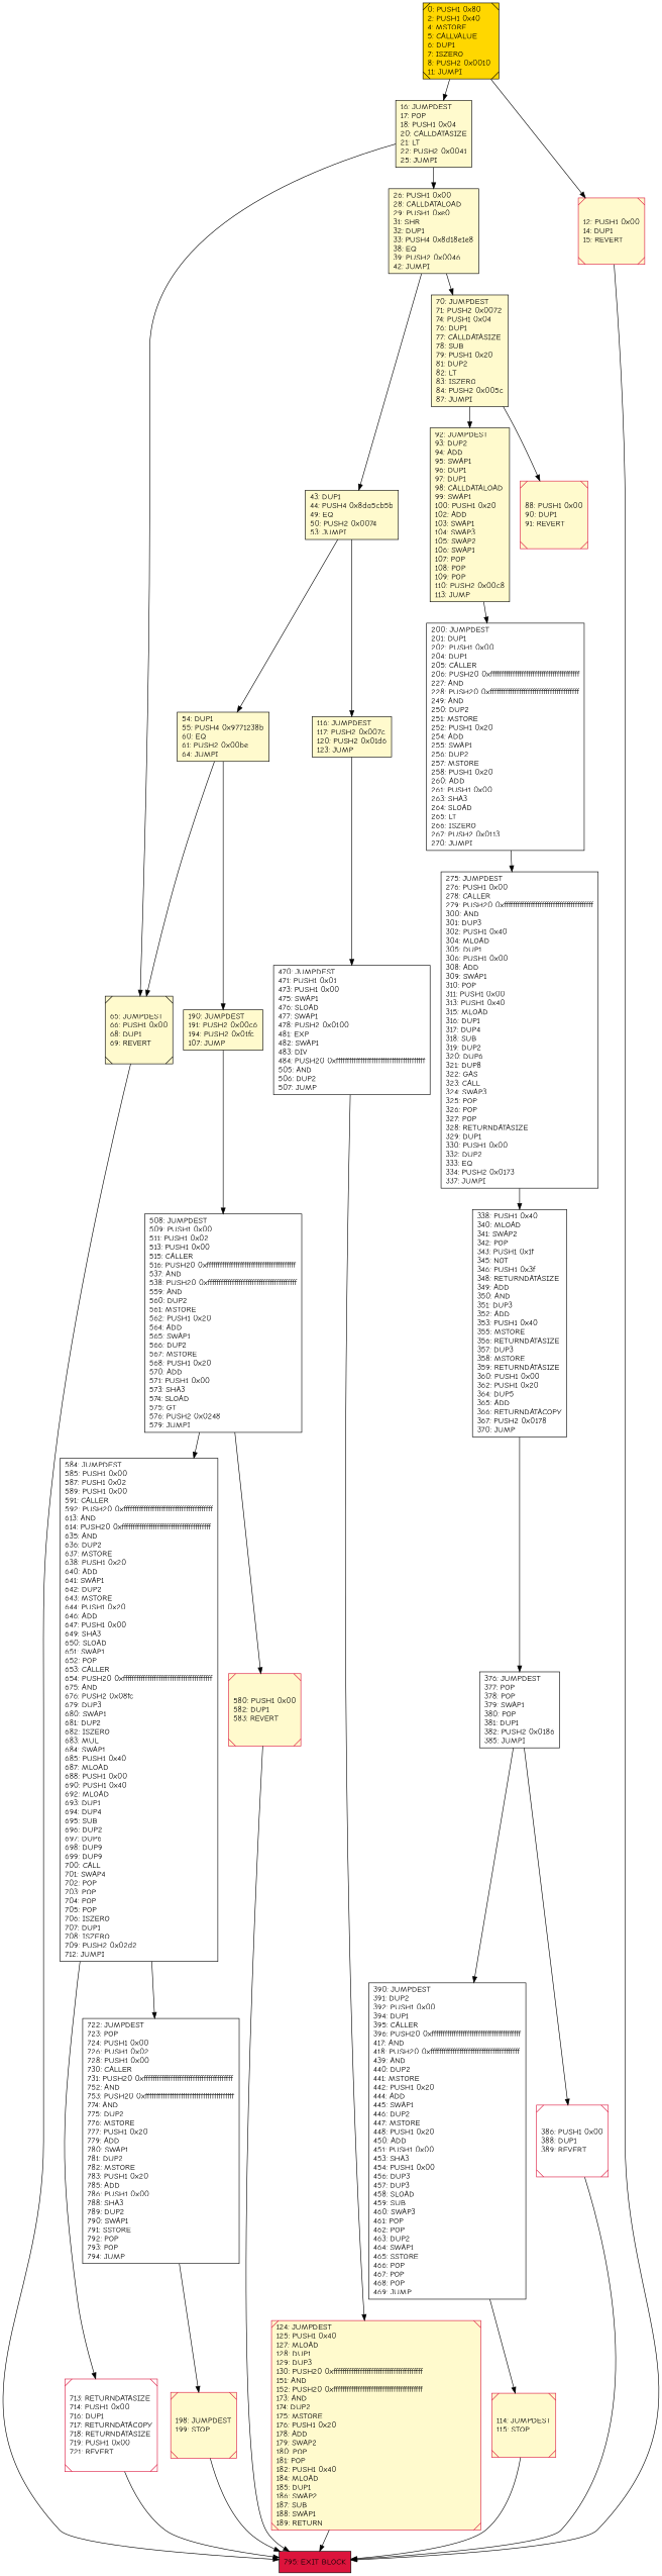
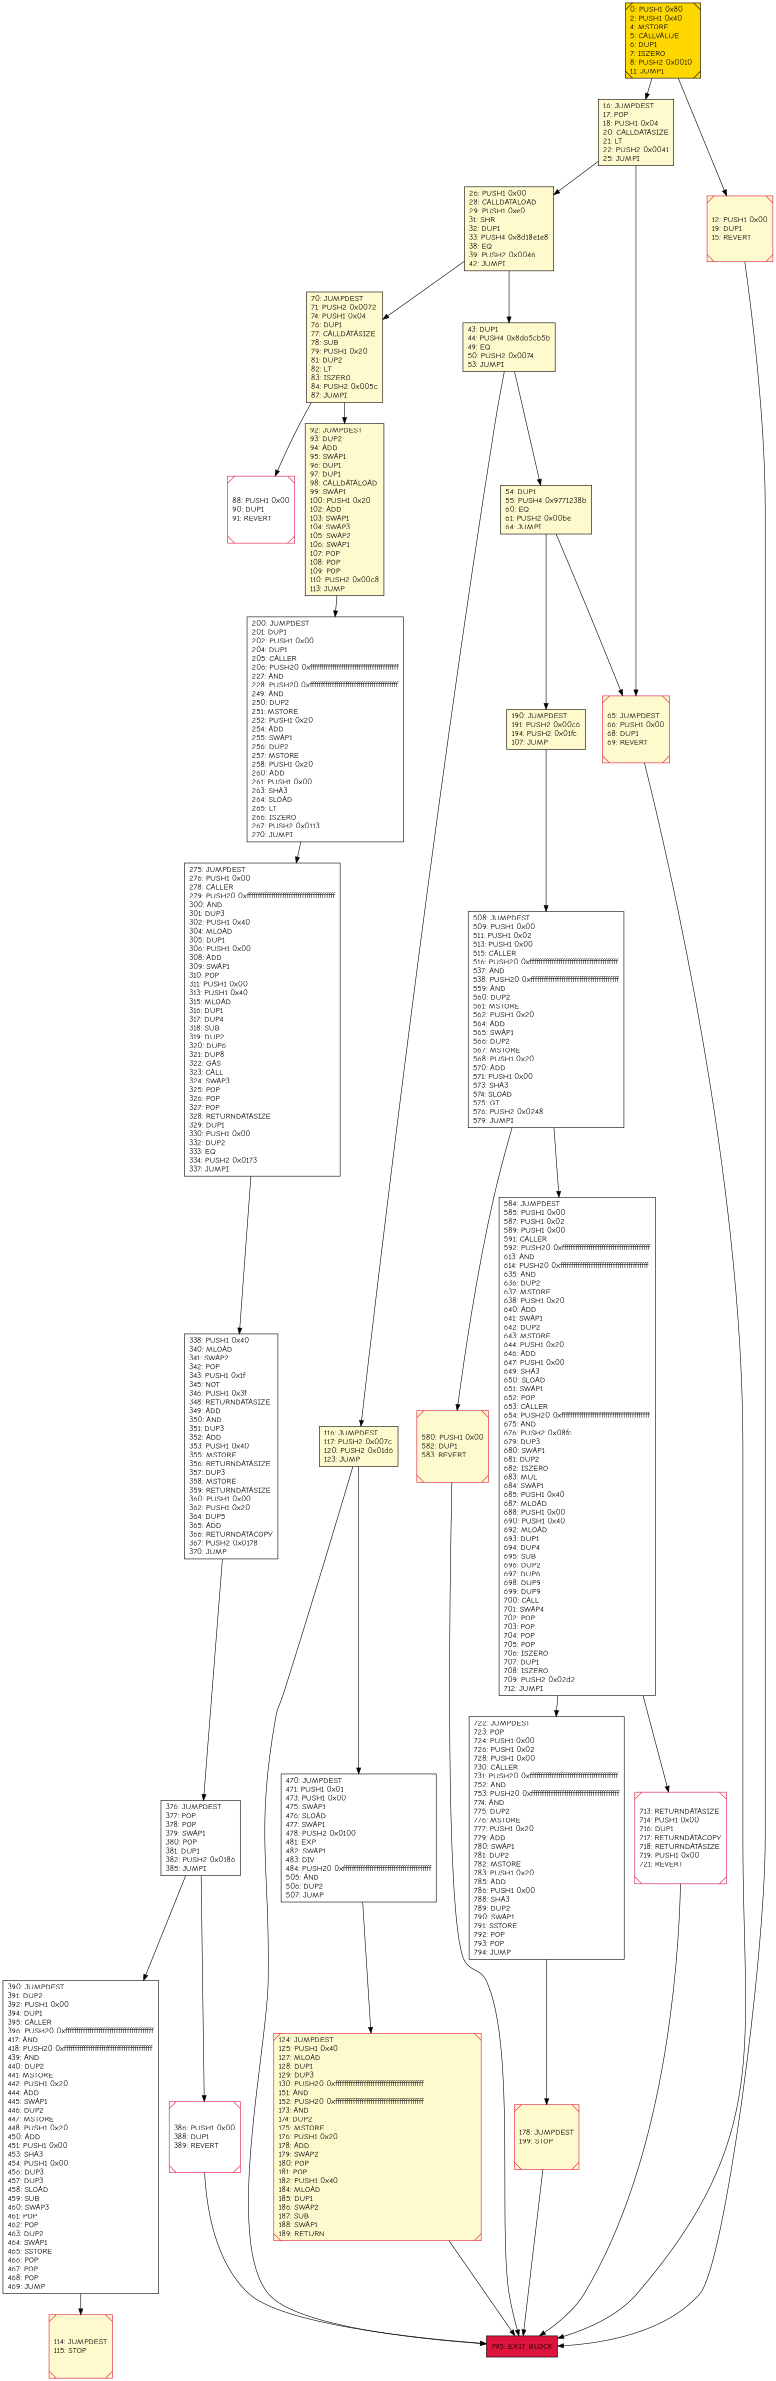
  digraph {
    fontname="Comic Neue"
    rankdir=UD
    node [color=black fillcolor=lemonchiffon fontcolor=black fontname="Comic Neue" shape=box style=filled]
    edge [fontname="Comic Neue"]
    n1 [fillcolor=white label="390: JUMPDEST\l391: DUP2\l392: PUSH1 0x00\l394: DUP1\l395: CALLER\l396: PUSH20 0xffffffffffffffffffffffffffffffffffffffff\l417: AND\l418: PUSH20 0xffffffffffffffffffffffffffffffffffffffff\l439: AND\l440: DUP2\l441: MSTORE\l442: PUSH1 0x20\l444: ADD\l445: SWAP1\l446: DUP2\l447: MSTORE\l448: PUSH1 0x20\l450: ADD\l451: PUSH1 0x00\l453: SHA3\l454: PUSH1 0x00\l456: DUP3\l457: DUP3\l458: SLOAD\l459: SUB\l460: SWAP3\l461: POP\l462: POP\l463: DUP2\l464: SWAP1\l465: SSTORE\l466: POP\l467: POP\l468: POP\l469: JUMP\l"]
    n2 [color=crimson label="114: JUMPDEST\l115: STOP\l" shape=Msquare]
    n3 [fillcolor=crimson label="795: EXIT BLOCK\l"]
-   n4 [label="65: JUMPDEST\l66: PUSH1 0x00\l68: DUP1\l69: REVERT\l" shape=Msquare]
+   n4 [color=crimson label="65: JUMPDEST\l66: PUSH1 0x00\l68: DUP1\l69: REVERT\l" shape=Msquare]
    n5 [label="54: DUP1\l55: PUSH4 0x9771238b\l60: EQ\l61: PUSH2 0x00be\l64: JUMPI\l"]
    n6 [label="190: JUMPDEST\l191: PUSH2 0x00c6\l194: PUSH2 0x01fc\l107: JUMP\l"]
    n7 [fillcolor=white label="508: JUMPDEST\l509: PUSH1 0x00\l511: PUSH1 0x02\l513: PUSH1 0x00\l515: CALLER\l516: PUSH20 0xffffffffffffffffffffffffffffffffffffffff\l537: AND\l538: PUSH20 0xffffffffffffffffffffffffffffffffffffffff\l559: AND\l560: DUP2\l561: MSTORE\l562: PUSH1 0x20\l564: ADD\l565: SWAP1\l566: DUP2\l567: MSTORE\l568: PUSH1 0x20\l570: ADD\l571: PUSH1 0x00\l573: SHA3\l574: SLOAD\l575: GT\l576: PUSH2 0x0248\l579: JUMPI\l"]
    n8 [fillcolor=white label="584: JUMPDEST\l585: PUSH1 0x00\l587: PUSH1 0x02\l589: PUSH1 0x00\l591: CALLER\l592: PUSH20 0xffffffffffffffffffffffffffffffffffffffff\l613: AND\l614: PUSH20 0xffffffffffffffffffffffffffffffffffffffff\l635: AND\l636: DUP2\l637: MSTORE\l638: PUSH1 0x20\l640: ADD\l641: SWAP1\l642: DUP2\l643: MSTORE\l644: PUSH1 0x20\l646: ADD\l647: PUSH1 0x00\l649: SHA3\l650: SLOAD\l651: SWAP1\l652: POP\l653: CALLER\l654: PUSH20 0xffffffffffffffffffffffffffffffffffffffff\l675: AND\l676: PUSH2 0x08fc\l679: DUP3\l680: SWAP1\l681: DUP2\l682: ISZERO\l683: MUL\l684: SWAP1\l685: PUSH1 0x40\l687: MLOAD\l688: PUSH1 0x00\l690: PUSH1 0x40\l692: MLOAD\l693: DUP1\l694: DUP4\l695: SUB\l696: DUP2\l697: DUP6\l698: DUP9\l699: DUP9\l700: CALL\l701: SWAP4\l702: POP\l703: POP\l704: POP\l705: POP\l706: ISZERO\l707: DUP1\l708: ISZERO\l709: PUSH2 0x02d2\l712: JUMPI\l"]
    n9 [color=crimson label="580: PUSH1 0x00\l582: DUP1\l583: REVERT\l" shape=Msquare]
    n10 [color=crimson fillcolor=white label="713: RETURNDATASIZE\l714: PUSH1 0x00\l716: DUP1\l717: RETURNDATACOPY\l718: RETURNDATASIZE\l719: PUSH1 0x00\l721: REVERT\l" shape=Msquare]
    n11 [fillcolor=white label="722: JUMPDEST\l723: POP\l724: PUSH1 0x00\l726: PUSH1 0x02\l728: PUSH1 0x00\l730: CALLER\l731: PUSH20 0xffffffffffffffffffffffffffffffffffffffff\l752: AND\l753: PUSH20 0xffffffffffffffffffffffffffffffffffffffff\l774: AND\l775: DUP2\l776: MSTORE\l777: PUSH1 0x20\l779: ADD\l780: SWAP1\l781: DUP2\l782: MSTORE\l783: PUSH1 0x20\l785: ADD\l786: PUSH1 0x00\l788: SHA3\l789: DUP2\l790: SWAP1\l791: SSTORE\l792: POP\l793: POP\l794: JUMP\l"]
    n12 [fillcolor=white label="338: PUSH1 0x40\l340: MLOAD\l341: SWAP2\l342: POP\l343: PUSH1 0x1f\l345: NOT\l346: PUSH1 0x3f\l348: RETURNDATASIZE\l349: ADD\l350: AND\l351: DUP3\l352: ADD\l353: PUSH1 0x40\l355: MSTORE\l356: RETURNDATASIZE\l357: DUP3\l358: MSTORE\l359: RETURNDATASIZE\l360: PUSH1 0x00\l362: PUSH1 0x20\l364: DUP5\l365: ADD\l366: RETURNDATACOPY\l367: PUSH2 0x0178\l370: JUMP\l"]
    n13 [fillcolor=white label="376: JUMPDEST\l377: POP\l378: POP\l379: SWAP1\l380: POP\l381: DUP1\l382: PUSH2 0x0186\l385: JUMPI\l"]
    n14 [color=crimson fillcolor=white label="386: PUSH1 0x00\l388: DUP1\l389: REVERT\l" shape=Msquare]
    n15 [fillcolor=white label="470: JUMPDEST\l471: PUSH1 0x01\l473: PUSH1 0x00\l475: SWAP1\l476: SLOAD\l477: SWAP1\l478: PUSH2 0x0100\l481: EXP\l482: SWAP1\l483: DIV\l484: PUSH20 0xffffffffffffffffffffffffffffffffffffffff\l505: AND\l506: DUP2\l507: JUMP\l"]
    n16 [color=crimson label="124: JUMPDEST\l125: PUSH1 0x40\l127: MLOAD\l128: DUP1\l129: DUP3\l130: PUSH20 0xffffffffffffffffffffffffffffffffffffffff\l151: AND\l152: PUSH20 0xffffffffffffffffffffffffffffffffffffffff\l173: AND\l174: DUP2\l175: MSTORE\l176: PUSH1 0x20\l178: ADD\l179: SWAP2\l180: POP\l181: POP\l182: PUSH1 0x40\l184: MLOAD\l185: DUP1\l186: SWAP2\l187: SUB\l188: SWAP1\l189: RETURN\l" shape=Msquare]
    n17 [label="26: PUSH1 0x00\l28: CALLDATALOAD\l29: PUSH1 0xe0\l31: SHR\l32: DUP1\l33: PUSH4 0x8d18e1e8\l38: EQ\l39: PUSH2 0x0046\l42: JUMPI\l"]
    n18 [label="43: DUP1\l44: PUSH4 0x8da5cb5b\l49: EQ\l50: PUSH2 0x0074\l53: JUMPI\l"]
    n19 [label="70: JUMPDEST\l71: PUSH2 0x0072\l74: PUSH1 0x04\l76: DUP1\l77: CALLDATASIZE\l78: SUB\l79: PUSH1 0x20\l81: DUP2\l82: LT\l83: ISZERO\l84: PUSH2 0x005c\l87: JUMPI\l"]
    n20 [label="116: JUMPDEST\l117: PUSH2 0x007c\l120: PUSH2 0x01d6\l123: JUMP\l"]
    n21 [label="92: JUMPDEST\l93: DUP2\l94: ADD\l95: SWAP1\l96: DUP1\l97: DUP1\l98: CALLDATALOAD\l99: SWAP1\l100: PUSH1 0x20\l102: ADD\l103: SWAP1\l104: SWAP3\l105: SWAP2\l106: SWAP1\l107: POP\l108: POP\l109: POP\l110: PUSH2 0x00c8\l113: JUMP\l"]
-   n22 [color=crimson label="88: PUSH1 0x00\l90: DUP1\l91: REVERT\l" shape=Msquare]
+   n22 [color=crimson fillcolor=white label="88: PUSH1 0x00\l90: DUP1\l91: REVERT\l" shape=Msquare]
    n23 [label="16: JUMPDEST\l17: POP\l18: PUSH1 0x04\l20: CALLDATASIZE\l21: LT\l22: PUSH2 0x0041\l25: JUMPI\l"]
-   n24 [color=crimson label="198: JUMPDEST\l199: STOP\l" shape=Msquare]
+   n24 [color=crimson label="178: JUMPDEST\l199: STOP\l" shape=Msquare]
    n25 [fillcolor=white label="200: JUMPDEST\l201: DUP1\l202: PUSH1 0x00\l204: DUP1\l205: CALLER\l206: PUSH20 0xffffffffffffffffffffffffffffffffffffffff\l227: AND\l228: PUSH20 0xffffffffffffffffffffffffffffffffffffffff\l249: AND\l250: DUP2\l251: MSTORE\l252: PUSH1 0x20\l254: ADD\l255: SWAP1\l256: DUP2\l257: MSTORE\l258: PUSH1 0x20\l260: ADD\l261: PUSH1 0x00\l263: SHA3\l264: SLOAD\l265: LT\l266: ISZERO\l267: PUSH2 0x0113\l270: JUMPI\l"]
    n26 [fillcolor=gold label="0: PUSH1 0x80\l2: PUSH1 0x40\l4: MSTORE\l5: CALLVALUE\l6: DUP1\l7: ISZERO\l8: PUSH2 0x0010\l11: JUMPI\l" shape=Msquare]
-   n27 [color=crimson label="12: PUSH1 0x00\l14: DUP1\l15: REVERT\l" shape=Msquare]
+   n27 [color=crimson label="12: PUSH1 0x00\l19: DUP1\l15: REVERT\l" shape=Msquare]
    n28 [fillcolor=white label="275: JUMPDEST\l276: PUSH1 0x00\l278: CALLER\l279: PUSH20 0xffffffffffffffffffffffffffffffffffffffff\l300: AND\l301: DUP3\l302: PUSH1 0x40\l304: MLOAD\l305: DUP1\l306: PUSH1 0x00\l308: ADD\l309: SWAP1\l310: POP\l311: PUSH1 0x00\l313: PUSH1 0x40\l315: MLOAD\l316: DUP1\l317: DUP4\l318: SUB\l319: DUP2\l320: DUP6\l321: DUP8\l322: GAS\l323: CALL\l324: SWAP3\l325: POP\l326: POP\l327: POP\l328: RETURNDATASIZE\l329: DUP1\l330: PUSH1 0x00\l332: DUP2\l333: EQ\l334: PUSH2 0x0173\l337: JUMPI\l"]
    n1 -> n2
-   n2 -> n3
+   n20 -> n3
    n4 -> n3
    n5 -> n4
    n5 -> n6
    n6 -> n7
    n7 -> n8
    n7 -> n9
    n8 -> n10
    n8 -> n11
    n9 -> n3
    n10 -> n3
    n11 -> n24
    n12 -> n13
    n13 -> n1
    n13 -> n14
    n14 -> n3
    n15 -> n16
    n16 -> n3
    n17 -> n18
    n17 -> n19
    n18 -> n5
    n18 -> n20
    n19 -> n21
    n19 -> n22
    n20 -> n15
    n21 -> n25
    n23 -> n4
    n23 -> n17
    n24 -> n3
    n25 -> n28
    n26 -> n23
    n26 -> n27
    n27 -> n3
    n28 -> n12
  }
